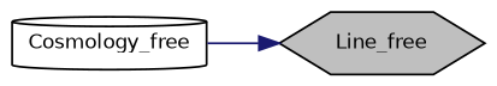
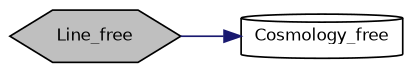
  digraph {
    rankdir=RL
    node [color=black fontname=Helvetica fontsize=10 style=filled]
    n1 [fillcolor=grey75 fontcolor=black height=0.2 label=Line_free shape=hexagon width=0.4]
    n2 [fillcolor=white height=0.2 label=Cosmology_free shape=cylinder width=0.4]
-   n1 -> n2 [color=midnightblue dir=back fontname=Helvetica fontsize=10 labelfontname=Helvetica labelfontsize=10 style=solid]
+   n2 -> n1 [color=midnightblue dir=back fontname=Helvetica fontsize=10 labelfontname=Helvetica labelfontsize=10 style=solid]
  }
